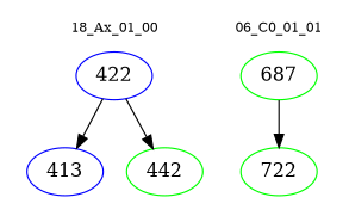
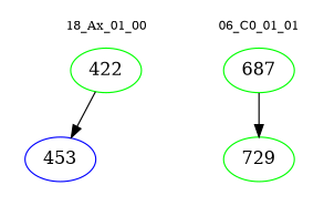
  digraph {
    node [color=green]
    edge [color=black]
-   n1 [color=blue label=422]
-   n2 [color=blue label=413]
-   n3 [label=442]
+   n1 [label=422]
+   n2 [color=blue label=453]
    n4 [label=687]
-   n5 [label=722]
+   n5 [label=729]
    subgraph cluster_1 {
      color=white
      fontsize=10
      label="18_Ax_01_00"
      n1
      n2
-     n3
    }
    subgraph cluster_2 {
      color=white
      fontsize=10
      label="06_C0_01_01"
      n4
      n5
    }
    n1 -> n2
-   n1 -> n3
    n4 -> n5
  }
